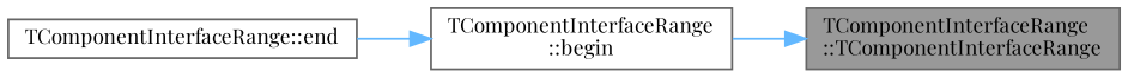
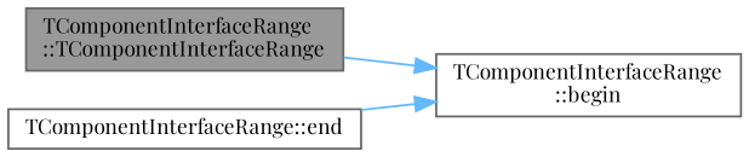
  digraph {
    fontname="Playfair Display"
    rankdir=RL
    node [color=grey40 fillcolor=white fontname="Playfair Display" fontsize=10 shape=box style=filled]
    edge [color=steelblue1 dir=back fontname="Playfair Display" fontsize=10 labelfontname=Helvetica labelfontsize=10 style=solid]
    n1 [color=gray40 fillcolor=grey60 fontcolor=black height=0.2 label="TComponentInterfaceRange\l::TComponentInterfaceRange" width=0.4]
    n2 [height=0.2 label="TComponentInterfaceRange\l::begin" width=0.4]
    n3 [height=0.2 label="TComponentInterfaceRange::end" width=0.4]
-   n1 -> n2
+   n2 -> n1
    n2 -> n3
  }
